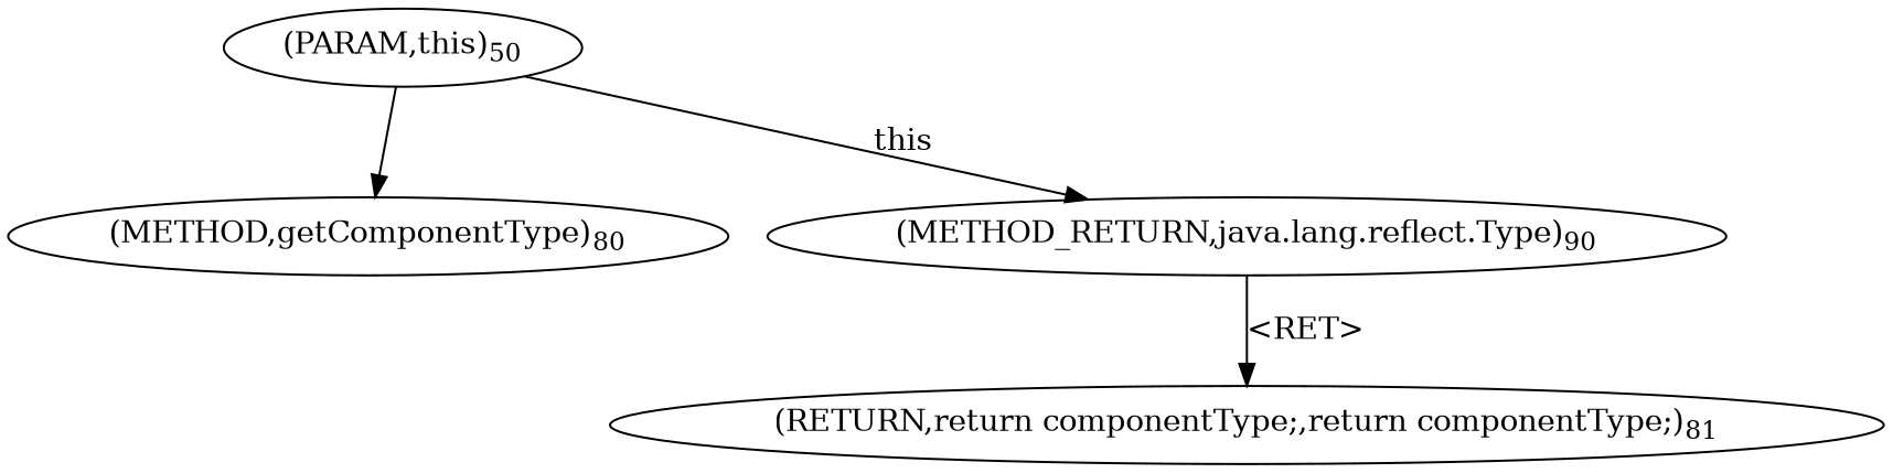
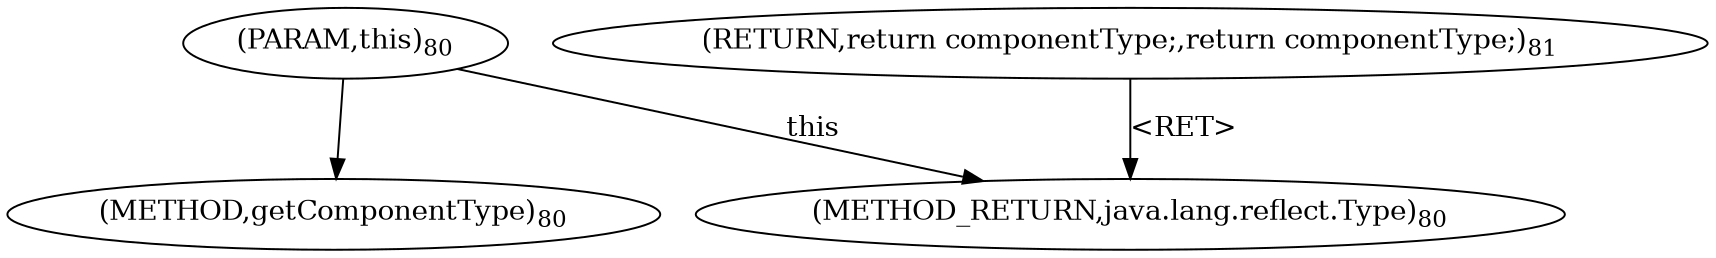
  digraph {
    n1 [label=<(METHOD,getComponentType)<SUB>80</SUB>>]
-   n2 [label=<(PARAM,this)<SUB>50</SUB>>]
-   n3 [label=<(METHOD_RETURN,java.lang.reflect.Type)<SUB>90</SUB>>]
+   n2 [label=<(PARAM,this)<SUB>80</SUB>>]
+   n3 [label=<(METHOD_RETURN,java.lang.reflect.Type)<SUB>80</SUB>>]
    n4 [label=<(RETURN,return componentType;,return componentType;)<SUB>81</SUB>>]
    n2 -> n1
    n2 -> n3 [label=this]
-   n3 -> n4 [label="&lt;RET&gt;"]
+   n4 -> n3 [label="&lt;RET&gt;"]
  }
